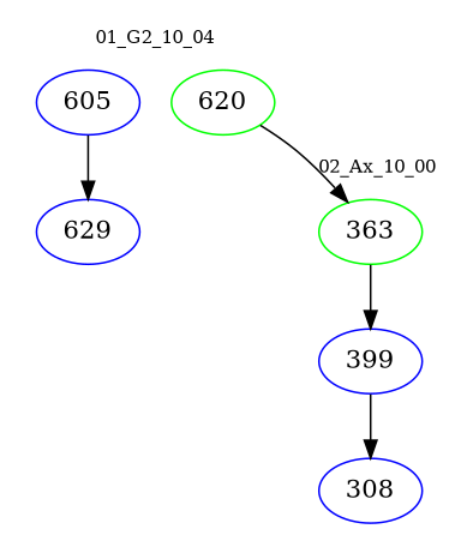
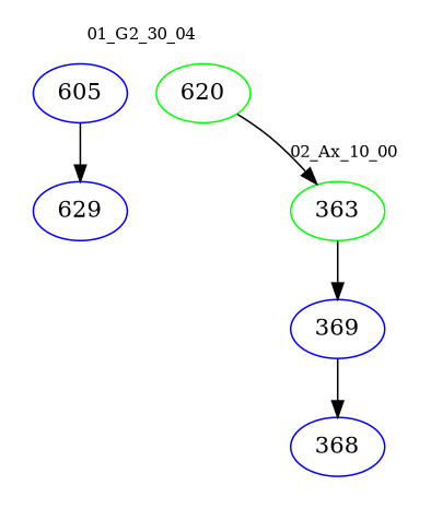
  digraph {
    node [color=blue]
    edge [color=black]
    n1 [color=green label=363]
-   n2 [label=399]
-   n3 [label=308]
+   n2 [label=369]
+   n3 [label=368]
    n4 [color=green label=620]
    n5 [label=605]
    n6 [label=629]
    subgraph cluster_1 {
      color=white
      fontsize=10
      label="02_Ax_10_00"
      n1
      n2
      n3
    }
    subgraph cluster_2 {
      color=white
      fontsize=10
-     label="01_G2_10_04"
+     label="01_G2_30_04"
      n4
      n5
      n6
    }
    n1 -> n2
    n2 -> n3
    n4 -> n1
    n5 -> n6
  }
